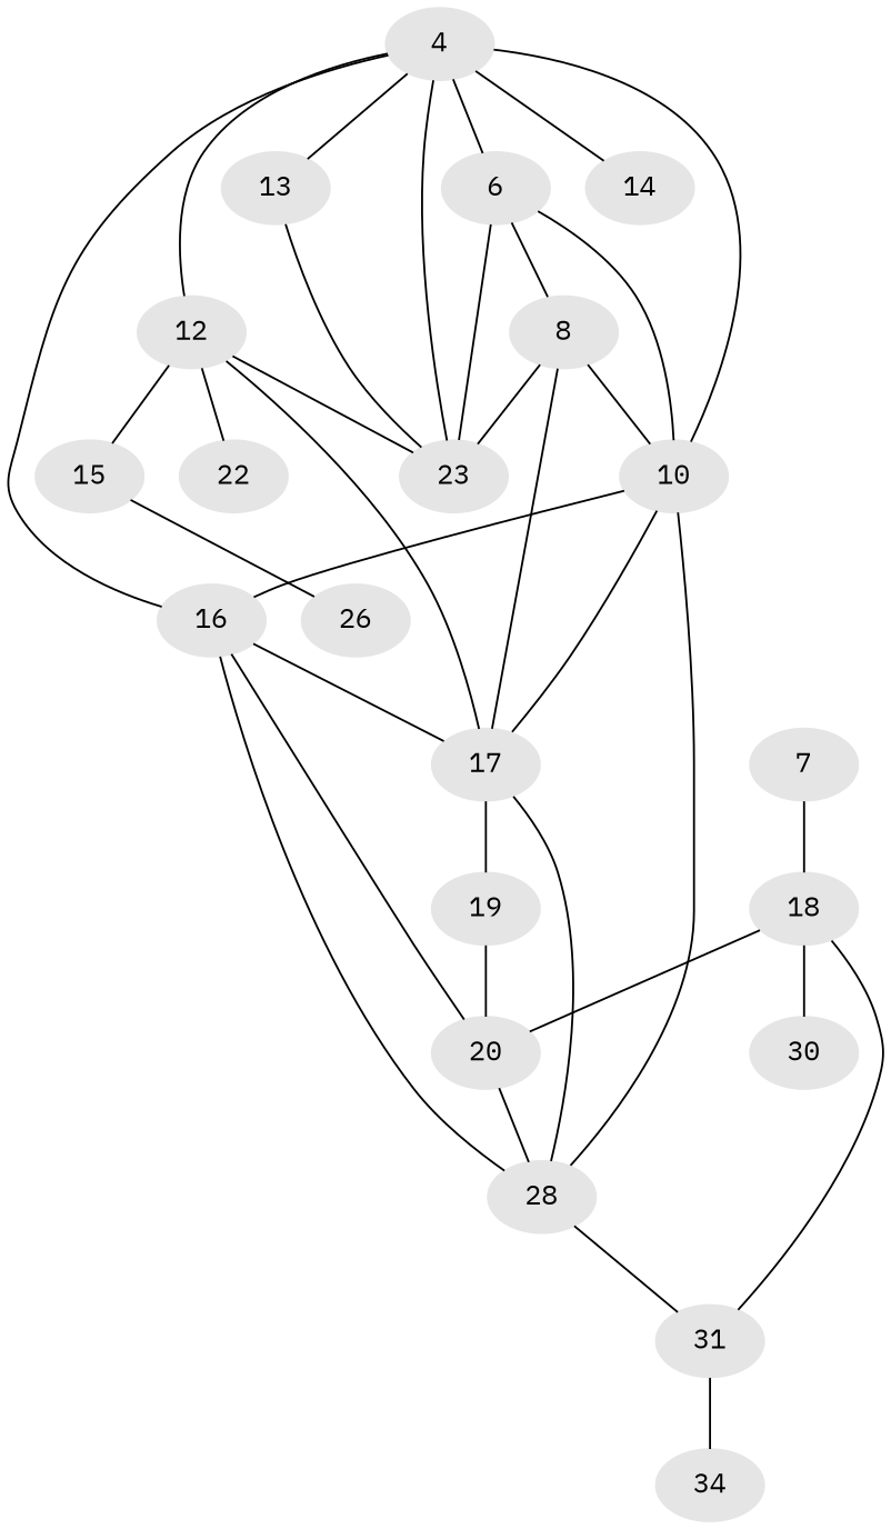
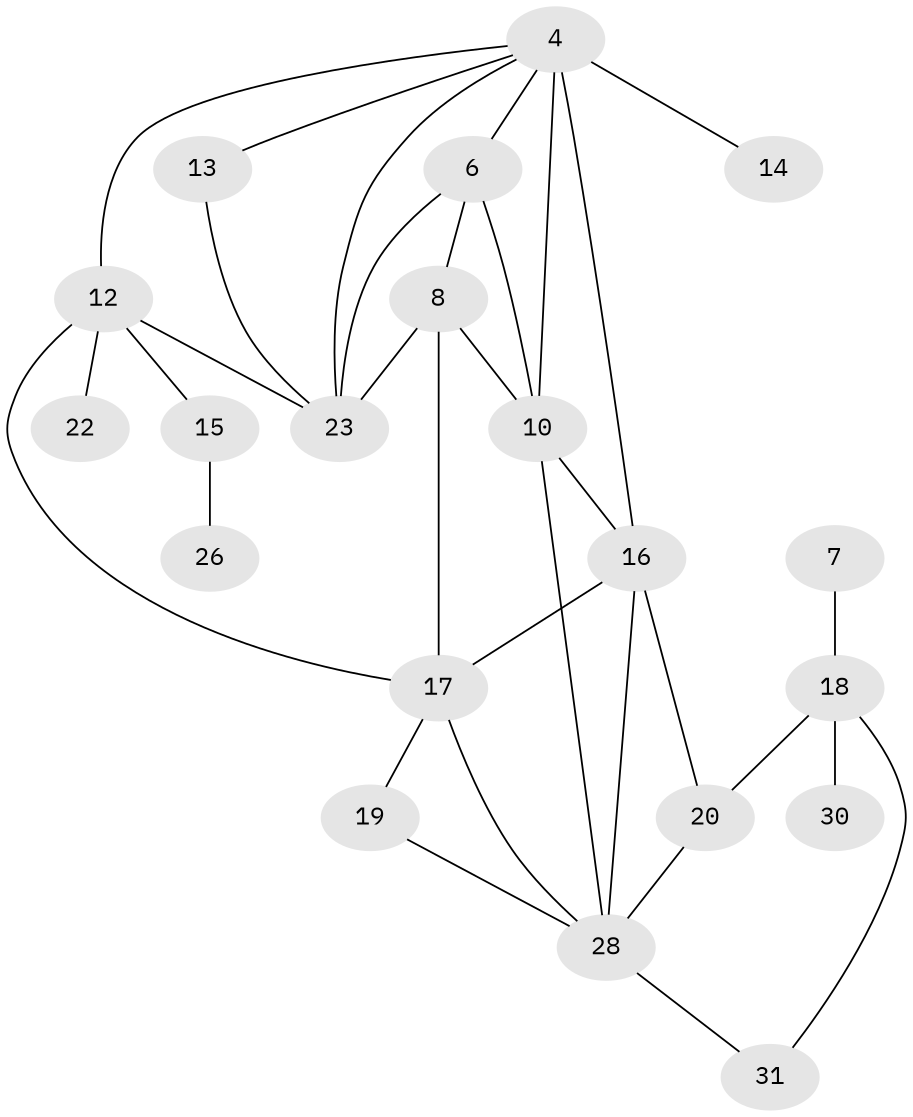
  graph {
    fontname="IBM Plex Mono"
    node [color=gray90 fontname="IBM Plex Mono" style=filled]
    edge [fontname="IBM Plex Mono" weight=1.0]
    13
    23
    4
    6
    10
    12
    14
    16
    8
    17
    28
    15
    22
    20
    7
    18
    30
    31
    19
    26
-   34
    13 -- 23 [weight=2.0]
    4 -- 13
    4 -- 23
    4 -- 6
    4 -- 10 [weight=2.0]
    4 -- 12
    4 -- 14
    4 -- 16
    6 -- 23 [weight=2.0]
    6 -- 10 [weight=2.0]
    6 -- 8
    10 -- 16
-   10 -- 17 [weight=2.0]
    10 -- 28
    12 -- 23
    12 -- 17
    12 -- 15
    12 -- 22
    16 -- 17 [weight=2.0]
    16 -- 28 [weight=2.0]
    16 -- 20
    8 -- 23
    8 -- 10 [weight=2.0]
    8 -- 17
    17 -- 28
    17 -- 19 [weight=2.0]
    28 -- 31
    15 -- 26
    20 -- 28
    7 -- 18
    18 -- 20
    18 -- 30
    18 -- 31
-   31 -- 34
-   19 -- 20
+   19 -- 28
  }
